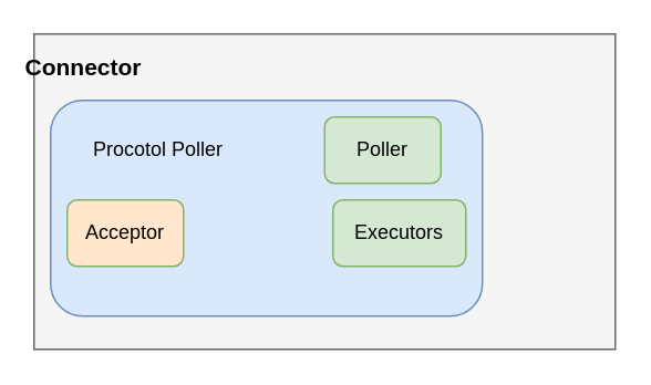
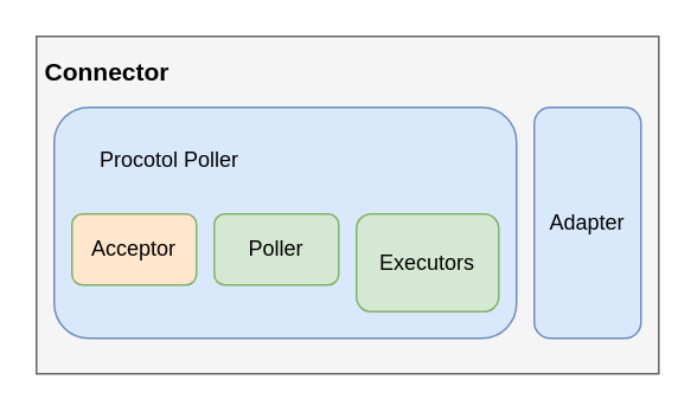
  <mxCell id="0" />
  <mxCell id="1" parent="0" />
  <mxCell id="2" value="" style="rounded=0;whiteSpace=wrap;html=1;fillColor=#f5f5f5;strokeColor=#666666;fontColor=#333333;" vertex="1" parent="1"><mxGeometry x="20" y="20" width="350" height="190" as="geometry" /></mxCell>
  <mxCell id="3" value="" style="rounded=1;whiteSpace=wrap;html=1;fillColor=#dae8fc;strokeColor=#6c8ebf;" vertex="1" parent="1"><mxGeometry x="30" y="60" width="260" height="130" as="geometry" /></mxCell>
- <mxCell id="4" value="&lt;font style=&quot;font-size: 14px&quot;&gt;&lt;b&gt;Connector&lt;/b&gt;&lt;/font&gt;" style="text;html=1;strokeColor=none;fillColor=none;align=center;verticalAlign=middle;whiteSpace=wrap;rounded=0;" vertex="1" parent="1"><mxGeometry x="30" y="30" width="40" height="20" as="geometry" /></mxCell>
+ <mxCell id="4" value="&lt;font style=&quot;font-size: 14px&quot;&gt;&lt;b&gt;Connector&lt;/b&gt;&lt;/font&gt;" style="text;html=1;strokeColor=none;fillColor=none;align=center;verticalAlign=middle;whiteSpace=wrap;rounded=0;" vertex="1" parent="1"><mxGeometry x="40" y="30" width="40" height="20" as="geometry" /></mxCell>
  <mxCell id="5" value="Procotol Poller" style="text;html=1;strokeColor=none;fillColor=none;align=center;verticalAlign=middle;whiteSpace=wrap;rounded=0;" vertex="1" parent="1"><mxGeometry x="40" y="80" width="110" height="20" as="geometry" /></mxCell>
  <mxCell id="6" value="&lt;span style=&quot;white-space: normal&quot;&gt;Acceptor&lt;/span&gt;" style="rounded=1;whiteSpace=wrap;html=1;fillColor=#ffe6cc;strokeColor=#82b366;" vertex="1" parent="1"><mxGeometry x="40" y="120" width="70" height="40" as="geometry" /></mxCell>
- <mxCell id="7" value="Poller" style="rounded=1;whiteSpace=wrap;html=1;fillColor=#d5e8d4;strokeColor=#82b366;" vertex="1" parent="1"><mxGeometry x="195" y="70" width="70" height="40" as="geometry" /></mxCell>
- <mxCell id="8" value="Executors" style="rounded=1;whiteSpace=wrap;html=1;fillColor=#d5e8d4;strokeColor=#82b366;" vertex="1" parent="1"><mxGeometry x="200" y="120" width="80" height="40" as="geometry" /></mxCell>
+ <mxCell id="7" value="Poller" style="rounded=1;whiteSpace=wrap;html=1;fillColor=#d5e8d4;strokeColor=#82b366;" vertex="1" parent="1"><mxGeometry x="120" y="120" width="70" height="40" as="geometry" /></mxCell>
+ <mxCell id="8" value="Executors" style="rounded=1;whiteSpace=wrap;html=1;fillColor=#d5e8d4;strokeColor=#82b366;" vertex="1" parent="1"><mxGeometry x="200" y="120" width="80" height="55" as="geometry" /></mxCell>
+ <mxCell id="9" value="Adapter" style="rounded=1;whiteSpace=wrap;html=1;fillColor=#dae8fc;strokeColor=#6c8ebf;" vertex="1" parent="1"><mxGeometry x="300" y="60" width="60" height="130" as="geometry" /></mxCell>
